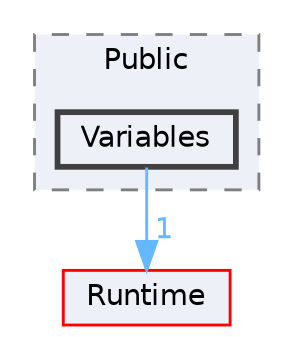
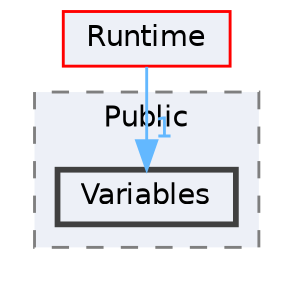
  digraph {
    compound=true
    node [fillcolor="#edf0f7" fontname=Helvetica fontsize=10 shape=box]
    n1 [color=grey25 height=0.2 label=Variables style="filled,bold" width=0.4]
    n2 [color=red height=0.2 label=Runtime style=filled width=0.4]
    subgraph cluster_1 {
      bgcolor="#edf0f7"
      fontname=Helvetica
      fontsize=10
      label=Public
      pencolor=grey50
      style="filled,dashed"
      n1
    }
-   n1 -> n2 [color=steelblue1 fontcolor=steelblue1 fontname=Helvetica fontsize=10 headlabel=1 labeldistance=1.5 labelfontname=Helvetica labelfontsize=10]
+   n2 -> n1 [color=steelblue1 fontcolor=steelblue1 fontname=Helvetica fontsize=10 headlabel=1 labeldistance=1.5 labelfontname=Helvetica labelfontsize=10]
  }
